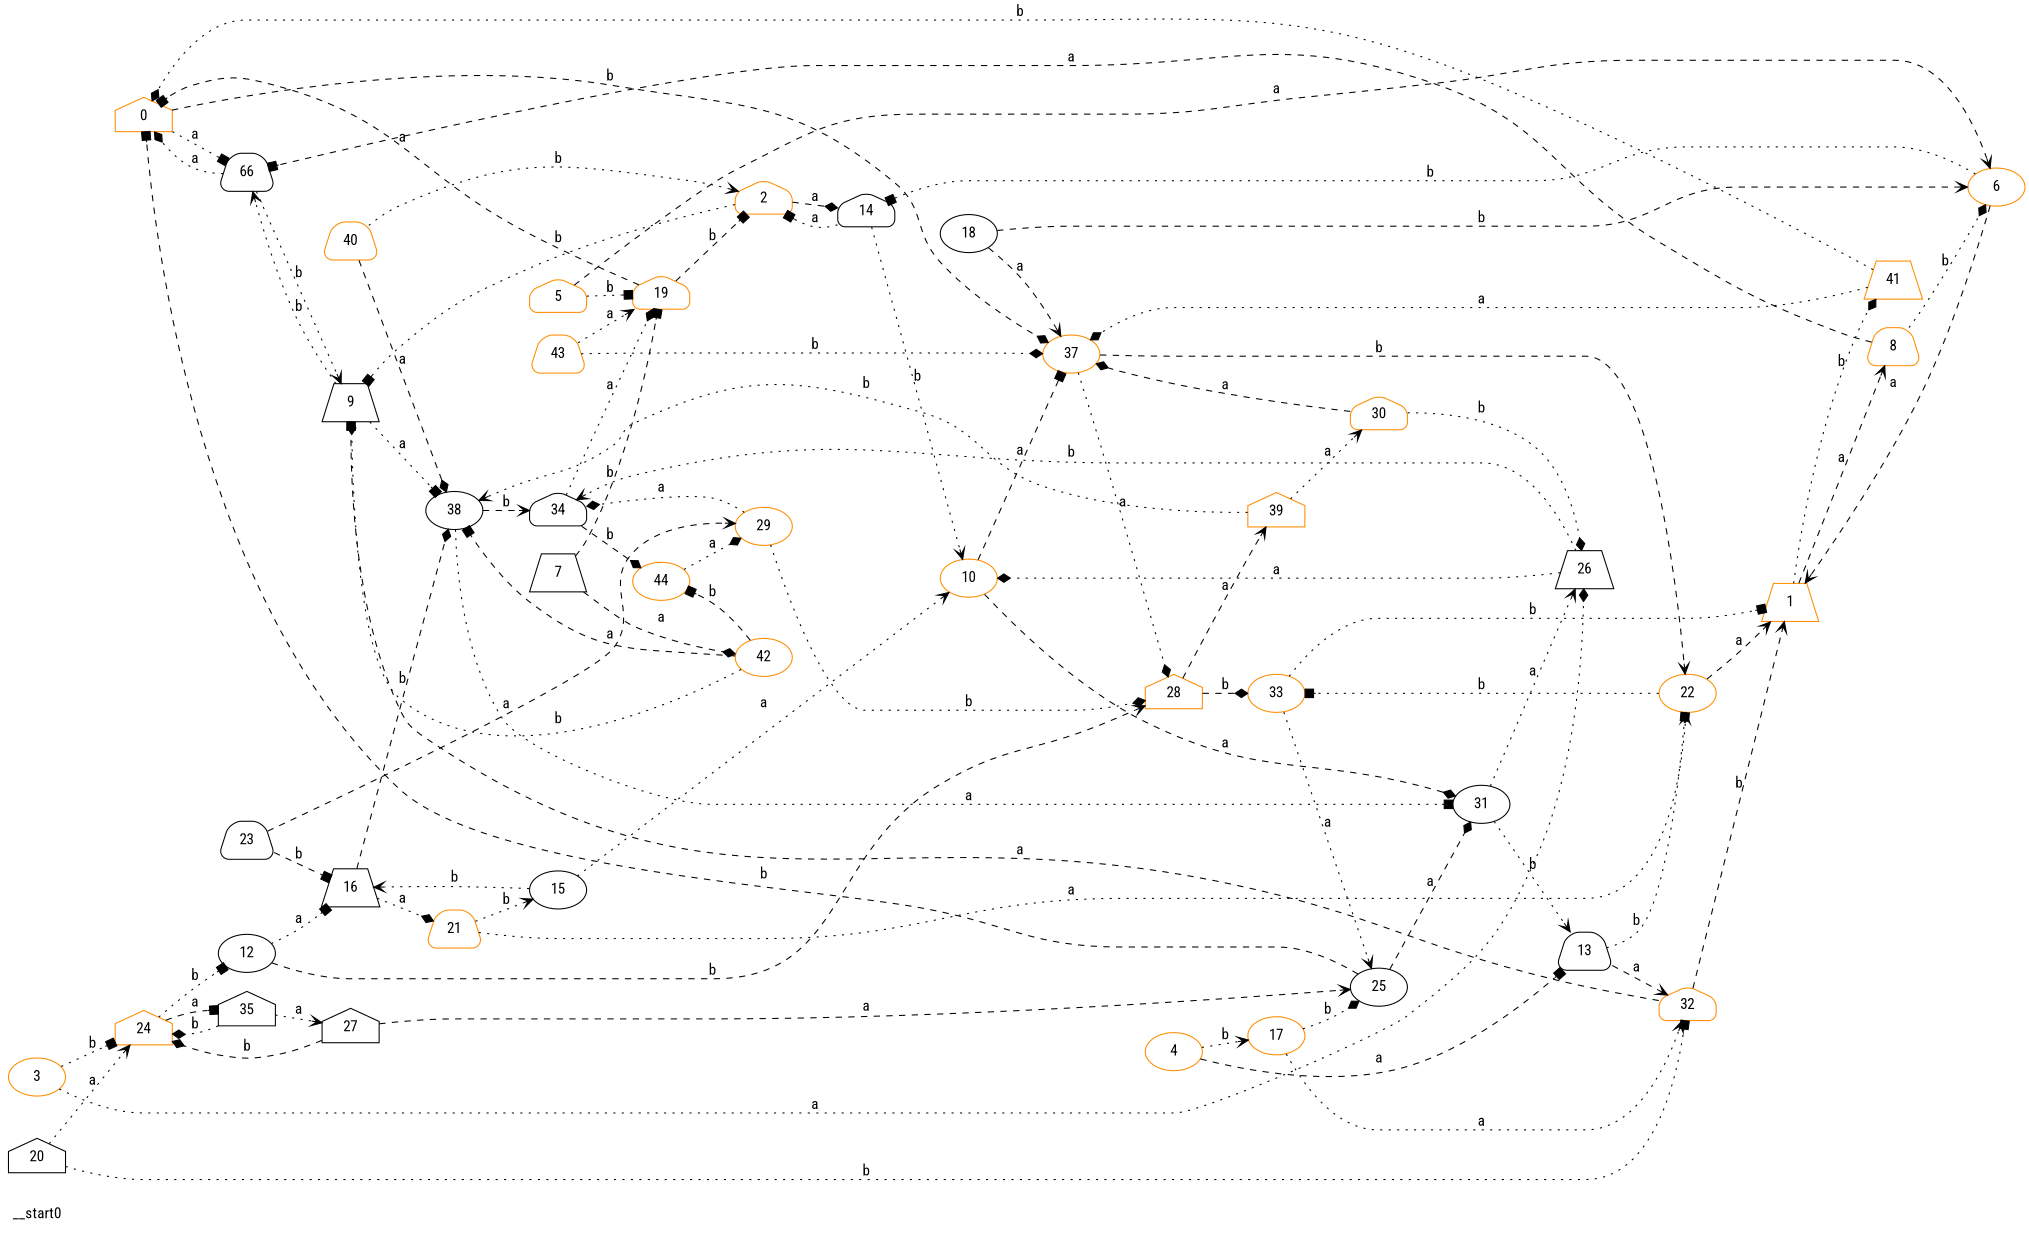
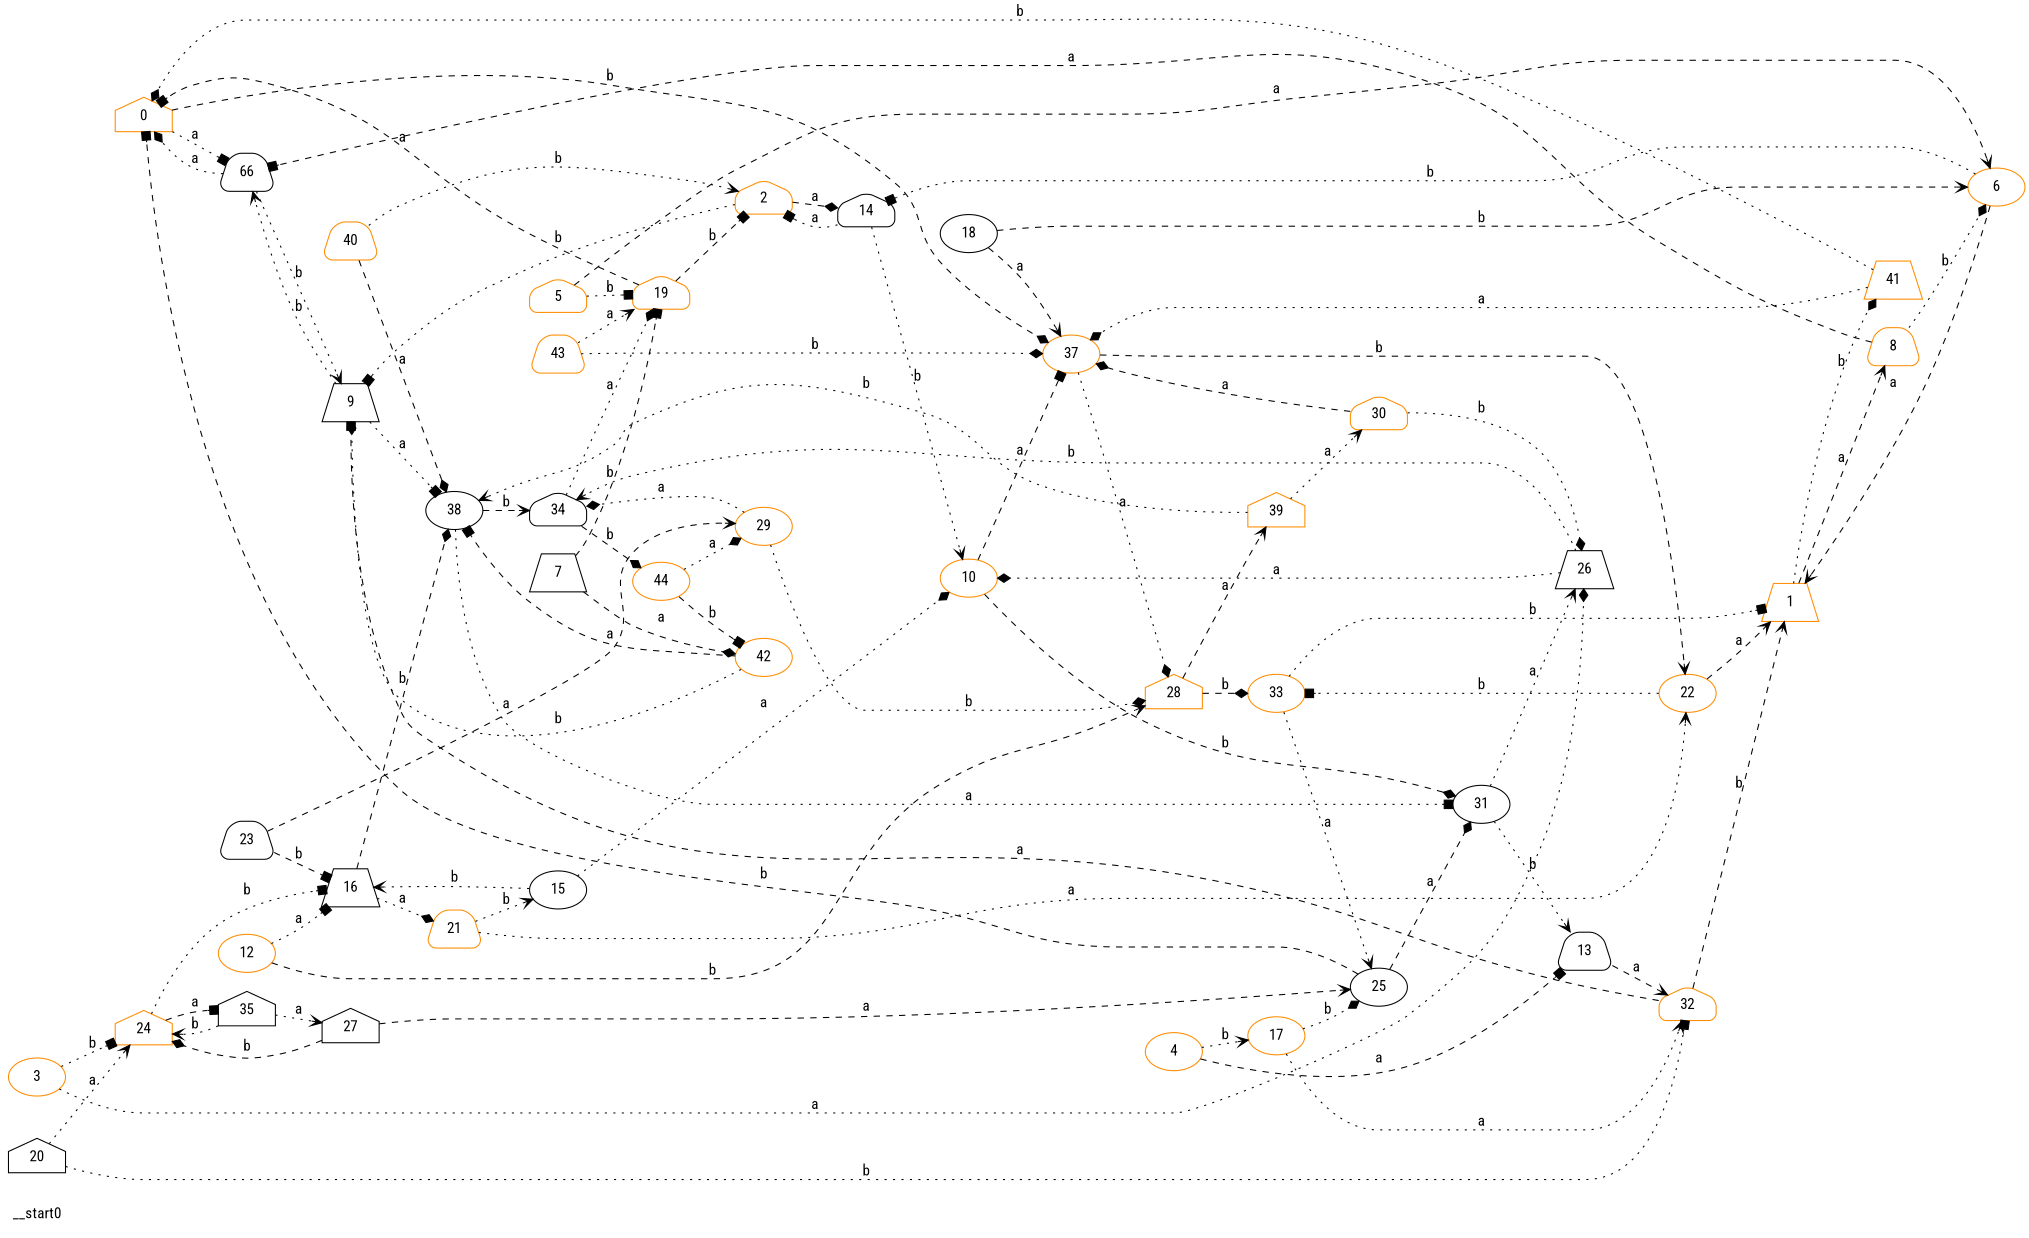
  digraph {
    fontname="Roboto Condensed"
    rankdir=LR
    node [color=darkorange fontname="Roboto Condensed" shape=ellipse fillcolor=white style=filled]
    edge [arrowhead=vee fontname="Roboto Condensed" style=dotted]
    __start0 [color=black shape=none fillcolor="" style=""]
    n2 [label=0 shape=house]
    n3 [color=black label=66 shape=trapezium style="rounded,filled"]
    n4 [label=37]
    n5 [color=black label=9 shape=trapezium]
    n6 [label=28 shape=house]
    n7 [label=22]
    n8 [label=1 shape=trapezium]
    n9 [label=8 shape=trapezium style="rounded,filled"]
    n10 [label=41 shape=trapezium]
    n11 [label=6]
    n12 [label=2 shape=house style="rounded,filled"]
    n13 [color=black label=14 shape=house style="rounded,filled"]
    n14 [color=black label=38]
    n15 [label=10 style="rounded,filled"]
    n16 [label=3]
    n17 [label=24 shape=house]
    n18 [color=black label=26 shape=trapezium]
    n19 [color=black label=16 shape=trapezium]
    n20 [color=black label=35 shape=house]
    n21 [color=black label=34 shape=house style="rounded,filled"]
    n22 [label=4 style="rounded,filled"]
    n23 [color=black label=13 shape=trapezium style="rounded,filled"]
    n24 [label=17]
    n25 [label=32 shape=house style="rounded,filled"]
    n26 [color=black label=25]
    n27 [label=5 shape=house style="rounded,filled"]
    n28 [label=19 shape=house style="rounded,filled"]
    n29 [color=black label=7 shape=trapezium]
    n30 [label=42 style="rounded,filled"]
    n31 [color=black label=31 style="rounded,filled"]
-   n32 [color=black label=12]
+   n32 [label=12]
    n33 [label=21 shape=trapezium style="rounded,filled"]
    n34 [label=33]
    n35 [label=39 shape=house]
    n36 [color=black label=15 style="rounded,filled"]
    n37 [color=black label=18]
    n38 [color=black label=20 shape=house]
    n39 [color=black label=23 shape=trapezium style="rounded,filled"]
    n40 [label=29 style="rounded,filled"]
    n41 [color=black label=27 shape=house]
    n42 [label=44 style="rounded,filled"]
    n43 [label=30 shape=house style="rounded,filled"]
    n44 [label=40 shape=trapezium style="rounded,filled"]
    n45 [label=43 shape=trapezium style="rounded,filled"]
    n2 -> n3 [arrowhead=box label=a]
    n2 -> n4 [arrowhead=diamond label=b style=dashed]
    n3 -> n2 [arrowhead=diamond label=a]
    n3 -> n5 [label=b]
    n4 -> n6 [arrowhead=diamond label=a]
    n4 -> n7 [label=b style=dashed]
    n5 -> n3 [label=b]
    n5 -> n14 [arrowhead=box label=a]
    n6 -> n34 [arrowhead=diamond label=b style=dashed]
    n6 -> n35 [label=a style=dashed]
    n7 -> n8 [label=a style=dashed]
    n7 -> n34 [arrowhead=box label=b]
    n8 -> n9 [label=a style=dashed]
    n8 -> n10 [arrowhead=diamond label=b]
    n9 -> n3 [arrowhead=box label=a style=dashed]
    n9 -> n11 [arrowhead=diamond label=b]
    n10 -> n2 [arrowhead=diamond label=b]
    n10 -> n4 [arrowhead=diamond label=a]
    n11 -> n8 [label=a style=dashed]
    n11 -> n13 [arrowhead=box label=b]
    n12 -> n5 [arrowhead=box label=b]
    n12 -> n13 [arrowhead=diamond label=a style=dashed]
    n13 -> n12 [arrowhead=box label=a]
    n13 -> n15 [label=b]
    n14 -> n21 [label=b style=dashed]
    n14 -> n31 [arrowhead=box label=a]
    n15 -> n4 [arrowhead=box label=a style=dashed]
-   n15 -> n31 [arrowhead=diamond label=a style=dashed]
+   n15 -> n31 [arrowhead=diamond label=b style=dashed]
    n16 -> n17 [arrowhead=box label=b]
    n16 -> n18 [arrowhead=diamond label=a]
-   n17 -> n32 [arrowhead=box label=b]
+   n17 -> n19 [arrowhead=box label=b]
    n17 -> n20 [arrowhead=box label=a style=dashed]
    n18 -> n15 [arrowhead=diamond label=a]
    n18 -> n21 [label=b]
    n19 -> n14 [arrowhead=diamond label=b style=dashed]
    n19 -> n33 [arrowhead=diamond label=a]
-   n20 -> n17 [arrowhead=diamond label=b]
+   n20 -> n17 [label=b]
    n20 -> n41 [label=a]
    n21 -> n28 [arrowhead=diamond label=a]
    n21 -> n42 [arrowhead=diamond label=b style=dashed]
    n22 -> n23 [arrowhead=box label=a style=dashed]
    n22 -> n24 [label=b]
-   n23 -> n7 [arrowhead=box label=b]
    n23 -> n25 [label=a style=dashed]
    n24 -> n25 [label=a]
    n24 -> n26 [arrowhead=diamond label=b]
    n25 -> n5 [arrowhead=box label=a style=dashed]
    n25 -> n8 [label=b style=dashed]
    n26 -> n2 [arrowhead=box label=b style=dashed]
    n26 -> n31 [arrowhead=diamond label=a style=dashed]
    n27 -> n11 [label=a style=dashed]
    n27 -> n28 [arrowhead=box label=b]
    n28 -> n2 [arrowhead=box label=a style=dashed]
    n28 -> n12 [arrowhead=box label=b style=dashed]
    n29 -> n28 [arrowhead=box label=b style=dashed]
    n29 -> n30 [arrowhead=diamond label=a style=dashed]
    n30 -> n5 [arrowhead=diamond label=b]
    n30 -> n14 [arrowhead=box label=a style=dashed]
    n31 -> n18 [label=a]
    n31 -> n23 [label=b]
    n32 -> n6 [label=b style=dashed]
    n32 -> n19 [arrowhead=box label=a]
    n33 -> n7 [label=a]
    n33 -> n36 [label=b]
    n34 -> n8 [arrowhead=box label=b]
    n34 -> n26 [label=a]
    n35 -> n14 [label=b]
    n35 -> n43 [label=a]
-   n36 -> n15 [label=a]
+   n36 -> n15 [arrowhead=diamond label=a]
    n36 -> n19 [label=b]
    n37 -> n4 [label=a style=dashed]
    n37 -> n11 [label=b style=dashed]
    n38 -> n17 [label=a]
    n38 -> n25 [arrowhead=box label=b]
    n39 -> n19 [arrowhead=box label=b style=dashed]
    n39 -> n40 [label=a style=dashed]
    n40 -> n6 [arrowhead=diamond label=b]
    n40 -> n21 [arrowhead=diamond label=a]
    n41 -> n17 [arrowhead=diamond label=b style=dashed]
    n41 -> n26 [label=a style=dashed]
-   n30 -> n42 [arrowhead=box label=b style=dashed]
+   n42 -> n30 [arrowhead=box label=b style=dashed]
    n42 -> n40 [arrowhead=diamond label=a]
    n43 -> n4 [arrowhead=diamond label=a style=dashed]
    n43 -> n18 [arrowhead=diamond label=b]
    n44 -> n12 [label=b]
    n44 -> n14 [arrowhead=diamond label=a style=dashed]
    n45 -> n4 [arrowhead=diamond label=b]
    n45 -> n28 [label=a]
  }
